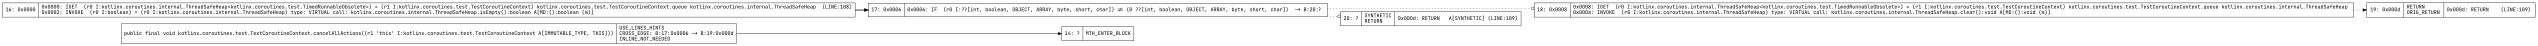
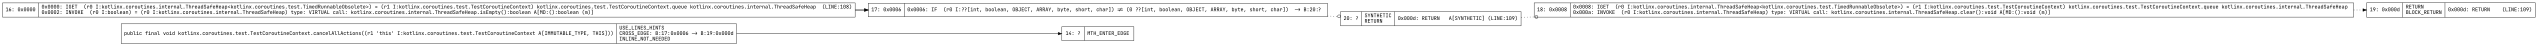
  digraph {
    fontname="JetBrains Mono"
    rankdir=LR
    node [fontname="JetBrains Mono" shape=record]
    edge [arrowhead=normal fontname="JetBrains Mono" style=dotted]
-   n1 [label="{14\:\ ?|MTH_ENTER_BLOCK\l}"]
+   n1 [label="{14\:\ ?|MTH_ENTER_EDGE\l}"]
    n2 [label="{16\:\ 0x0000|0x0000: IGET  (r0 I:kotlinx.coroutines.internal.ThreadSafeHeap\<kotlinx.coroutines.test.TimedRunnableObsolete\>) = (r1 I:kotlinx.coroutines.test.TestCoroutineContext) kotlinx.coroutines.test.TestCoroutineContext.queue kotlinx.coroutines.internal.ThreadSafeHeap  (LINE:108)\l0x0002: INVOKE  (r0 I:boolean) = (r0 I:kotlinx.coroutines.internal.ThreadSafeHeap) type: VIRTUAL call: kotlinx.coroutines.internal.ThreadSafeHeap.isEmpty():boolean A[MD:():boolean (m)]\l}"]
    n3 [label="{17\:\ 0x0006|0x0006: IF  (r0 I:??[int, boolean, OBJECT, ARRAY, byte, short, char]) != (0 ??[int, boolean, OBJECT, ARRAY, byte, short, char])  \-\> B:20:? \l}"]
    n4 [label="{18\:\ 0x0008|0x0008: IGET  (r0 I:kotlinx.coroutines.internal.ThreadSafeHeap\<kotlinx.coroutines.test.TimedRunnableObsolete\>) = (r1 I:kotlinx.coroutines.test.TestCoroutineContext) kotlinx.coroutines.test.TestCoroutineContext.queue kotlinx.coroutines.internal.ThreadSafeHeap \l0x000a: INVOKE  (r0 I:kotlinx.coroutines.internal.ThreadSafeHeap) type: VIRTUAL call: kotlinx.coroutines.internal.ThreadSafeHeap.clear():void A[MD:():void (m)]\l}"]
    n5 [label="{20\:\ ?|SYNTHETIC\lRETURN\l|0x000d: RETURN   A[SYNTHETIC] (LINE:109)\l}"]
-   n6 [label="{19\:\ 0x000d|RETURN\lORIG_RETURN\l|0x000d: RETURN    (LINE:109)\l}"]
+   n6 [label="{19\:\ 0x000d|RETURN\lBLOCK_RETURN\l|0x000d: RETURN    (LINE:109)\l}"]
    n7 [label="{public final void kotlinx.coroutines.test.TestCoroutineContext.cancelAllActions((r1 'this' I:kotlinx.coroutines.test.TestCoroutineContext A[IMMUTABLE_TYPE, THIS]))  | USE_LINES_HINTS\lCROSS_EDGE: B:17:0x0006 \-\> B:19:0x000d\lINLINE_NOT_NEEDED\l}"]
    n2 -> n3 [style=bold]
-   n3 -> n4 [arrowhead=odot]
+   n5 -> n4 [arrowhead=odot]
    n3 -> n5 [arrowhead=odot]
    n4 -> n6
    n7 -> n1 [style=solid]
  }
